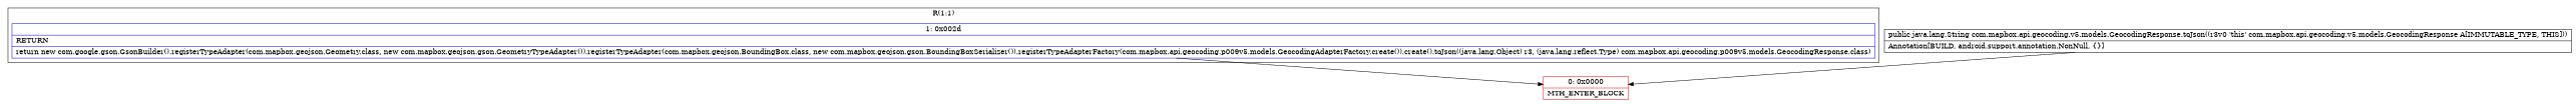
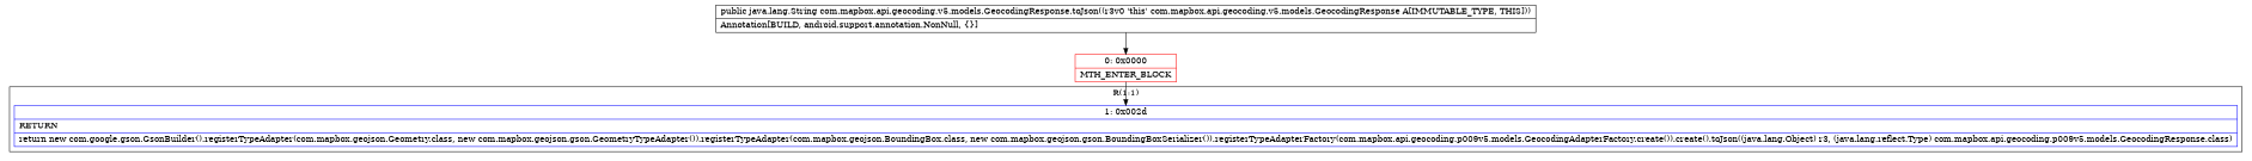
  digraph {
    node [shape=record]
    n1 [color=blue label="{1\:\ 0x002d|RETURN\l|return new com.google.gson.GsonBuilder().registerTypeAdapter(com.mapbox.geojson.Geometry.class, new com.mapbox.geojson.gson.GeometryTypeAdapter()).registerTypeAdapter(com.mapbox.geojson.BoundingBox.class, new com.mapbox.geojson.gson.BoundingBoxSerializer()).registerTypeAdapterFactory(com.mapbox.api.geocoding.p009v5.models.GeocodingAdapterFactory.create()).create().toJson((java.lang.Object) r3, (java.lang.reflect.Type) com.mapbox.api.geocoding.p009v5.models.GeocodingResponse.class)\l}"]
    n2 [color=red label="{0\:\ 0x0000|MTH_ENTER_BLOCK\l}"]
    n3 [label="{public java.lang.String com.mapbox.api.geocoding.v5.models.GeocodingResponse.toJson((r3v0 'this' com.mapbox.api.geocoding.v5.models.GeocodingResponse A[IMMUTABLE_TYPE, THIS]))  | Annotation[BUILD, android.support.annotation.NonNull, \{\}]\l}"]
    subgraph cluster_1 {
      label="R(1:1)"
      n1
    }
-   n1 -> n2
+   n2 -> n1
    n3 -> n2
  }
